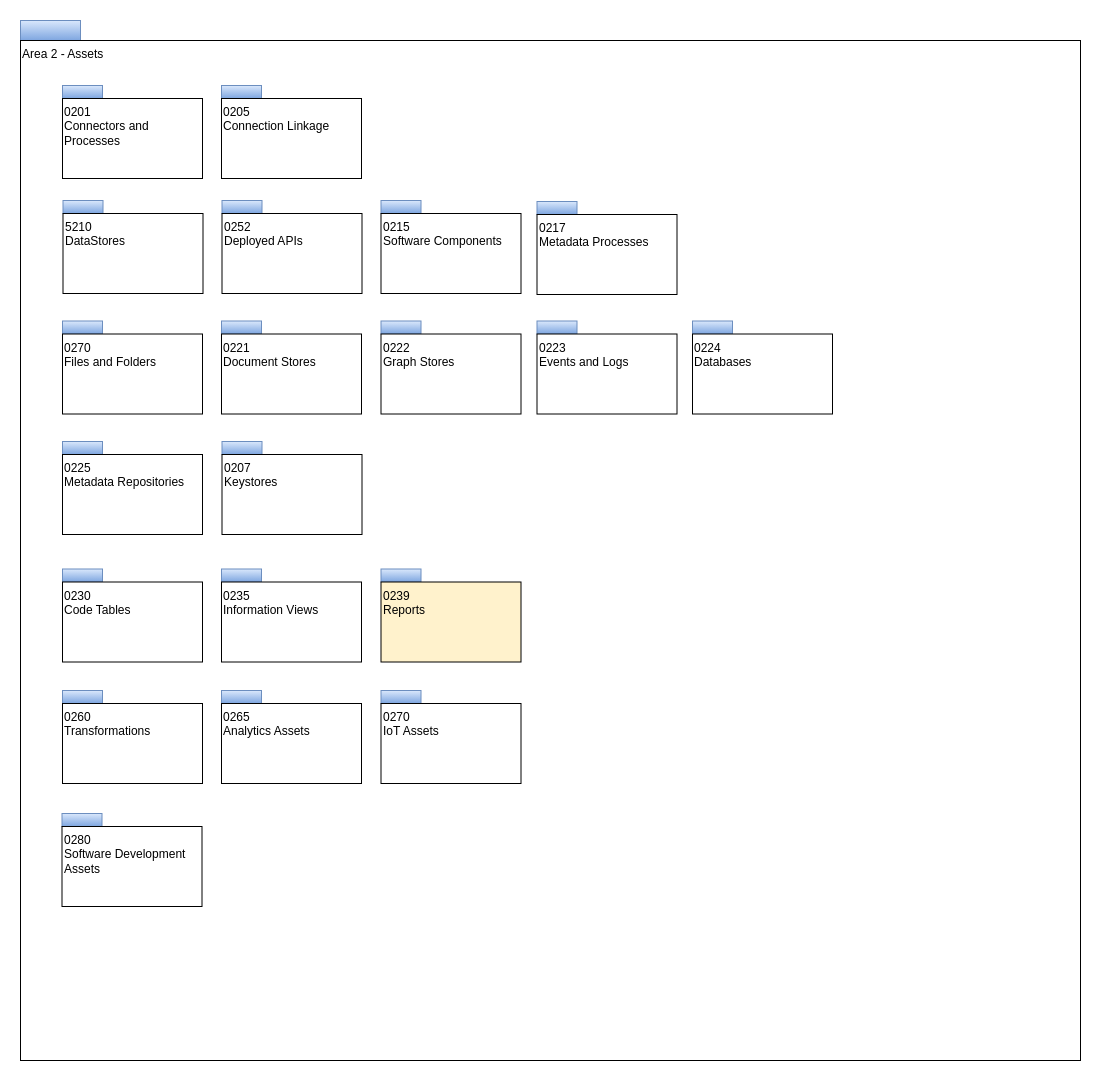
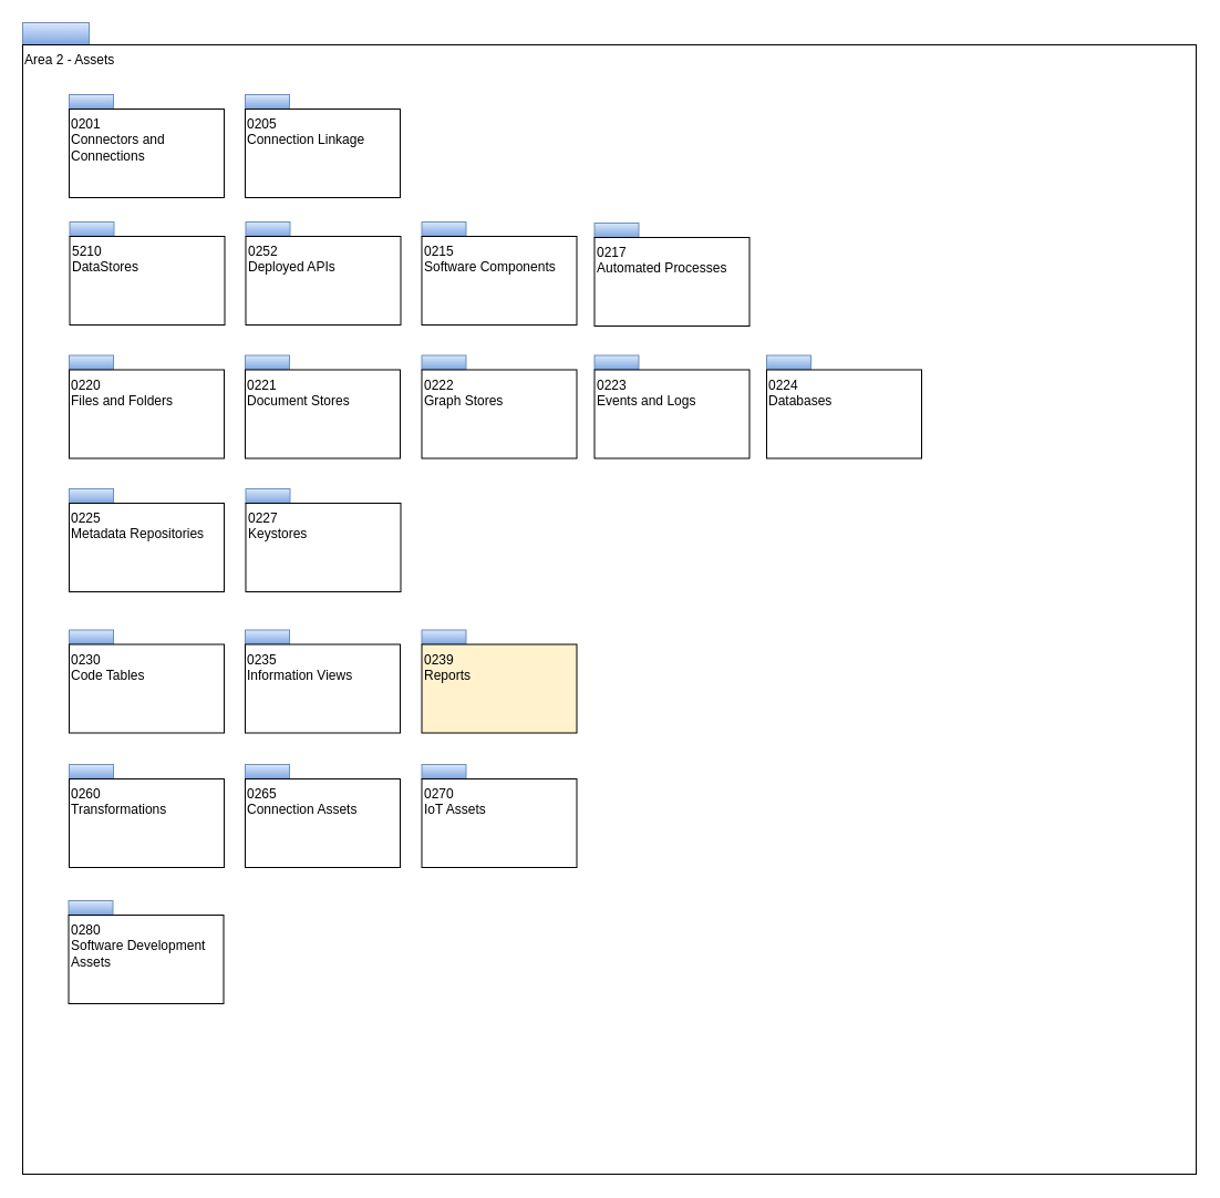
  <mxCell id="0" />
  <mxCell id="1" parent="0" />
  <mxCell id="2" value="" style="rounded=0;whiteSpace=wrap;html=1;align=left;fillColor=#dae8fc;strokeColor=#6c8ebf;gradientColor=#7ea6e0;" parent="1" vertex="1"><mxGeometry x="20" y="20" width="60" height="20" as="geometry" /></mxCell>
  <mxCell id="3" value="Area 2 - Assets" style="rounded=0;whiteSpace=wrap;html=1;align=left;verticalAlign=top;" parent="1" vertex="1"><mxGeometry x="20" y="40" width="1060" height="1020" as="geometry" /></mxCell>
  <mxCell id="4" value="" style="rounded=0;whiteSpace=wrap;html=1;align=left;fillColor=#dae8fc;strokeColor=#6c8ebf;gradientColor=#7ea6e0;" parent="1" vertex="1"><mxGeometry x="62" y="85" width="40" height="13" as="geometry" /></mxCell>
- <mxCell id="5" value="0201&lt;br&gt;Connectors and Processes" style="rounded=0;whiteSpace=wrap;html=1;align=left;verticalAlign=top;" parent="1" vertex="1"><mxGeometry x="62" y="98" width="140" height="80" as="geometry" /></mxCell>
+ <mxCell id="5" value="0201&lt;br&gt;Connectors and Connections" style="rounded=0;whiteSpace=wrap;html=1;align=left;verticalAlign=top;" parent="1" vertex="1"><mxGeometry x="62" y="98" width="140" height="80" as="geometry" /></mxCell>
  <mxCell id="6" value="" style="rounded=0;whiteSpace=wrap;html=1;align=left;fillColor=#dae8fc;strokeColor=#6c8ebf;gradientColor=#7ea6e0;" parent="1" vertex="1"><mxGeometry x="221" y="85" width="40" height="13" as="geometry" /></mxCell>
  <mxCell id="7" value="0205&lt;br&gt;Connection Linkage" style="rounded=0;whiteSpace=wrap;html=1;align=left;verticalAlign=top;" parent="1" vertex="1"><mxGeometry x="221" y="98" width="140" height="80" as="geometry" /></mxCell>
  <mxCell id="8" value="" style="rounded=0;whiteSpace=wrap;html=1;align=left;fillColor=#dae8fc;strokeColor=#6c8ebf;gradientColor=#7ea6e0;" parent="1" vertex="1"><mxGeometry x="380.5" y="200" width="40" height="13" as="geometry" /></mxCell>
  <mxCell id="9" value="0215&lt;br&gt;Software Components&lt;br&gt;" style="rounded=0;whiteSpace=wrap;html=1;align=left;verticalAlign=top;" parent="1" vertex="1"><mxGeometry x="380.5" y="213" width="140" height="80" as="geometry" /></mxCell>
  <mxCell id="10" value="" style="rounded=0;whiteSpace=wrap;html=1;align=left;fillColor=#dae8fc;strokeColor=#6c8ebf;gradientColor=#7ea6e0;" parent="1" vertex="1"><mxGeometry x="536.5" y="201" width="40" height="13" as="geometry" /></mxCell>
- <mxCell id="11" value="0217&lt;br&gt;Metadata Processes&lt;br&gt;" style="rounded=0;whiteSpace=wrap;html=1;align=left;verticalAlign=top;" parent="1" vertex="1"><mxGeometry x="536.5" y="214" width="140" height="80" as="geometry" /></mxCell>
+ <mxCell id="11" value="0217&lt;br&gt;Automated Processes&lt;br&gt;" style="rounded=0;whiteSpace=wrap;html=1;align=left;verticalAlign=top;" parent="1" vertex="1"><mxGeometry x="536.5" y="214" width="140" height="80" as="geometry" /></mxCell>
  <mxCell id="12" value="" style="rounded=0;whiteSpace=wrap;html=1;align=left;fillColor=#dae8fc;strokeColor=#6c8ebf;gradientColor=#7ea6e0;" parent="1" vertex="1"><mxGeometry x="62.5" y="200" width="40" height="13" as="geometry" /></mxCell>
  <mxCell id="13" value="5210&lt;br&gt;DataStores&lt;br&gt;" style="rounded=0;whiteSpace=wrap;html=1;align=left;verticalAlign=top;" parent="1" vertex="1"><mxGeometry x="62.5" y="213" width="140" height="80" as="geometry" /></mxCell>
  <mxCell id="14" value="" style="rounded=0;whiteSpace=wrap;html=1;align=left;fillColor=#dae8fc;strokeColor=#6c8ebf;gradientColor=#7ea6e0;" parent="1" vertex="1"><mxGeometry x="221.5" y="200" width="40" height="13" as="geometry" /></mxCell>
  <mxCell id="15" value="0252&lt;br&gt;Deployed APIs&lt;br&gt;" style="rounded=0;whiteSpace=wrap;html=1;align=left;verticalAlign=top;" parent="1" vertex="1"><mxGeometry x="221.5" y="213" width="140" height="80" as="geometry" /></mxCell>
  <mxCell id="16" value="" style="rounded=0;whiteSpace=wrap;html=1;align=left;fillColor=#dae8fc;strokeColor=#6c8ebf;gradientColor=#7ea6e0;" parent="1" vertex="1"><mxGeometry x="221" y="320.5" width="40" height="13" as="geometry" /></mxCell>
  <mxCell id="17" value="0221&lt;br&gt;Document Stores&lt;br&gt;" style="rounded=0;whiteSpace=wrap;html=1;align=left;verticalAlign=top;" parent="1" vertex="1"><mxGeometry x="221" y="333.5" width="140" height="80" as="geometry" /></mxCell>
  <mxCell id="18" value="" style="rounded=0;whiteSpace=wrap;html=1;align=left;fillColor=#dae8fc;strokeColor=#6c8ebf;gradientColor=#7ea6e0;" parent="1" vertex="1"><mxGeometry x="62" y="441" width="40" height="13" as="geometry" /></mxCell>
  <mxCell id="19" value="0225&lt;br&gt;Metadata Repositories&lt;br&gt;" style="rounded=0;whiteSpace=wrap;html=1;align=left;verticalAlign=top;" parent="1" vertex="1"><mxGeometry x="62" y="454" width="140" height="80" as="geometry" /></mxCell>
  <mxCell id="20" value="" style="rounded=0;whiteSpace=wrap;html=1;align=left;fillColor=#dae8fc;strokeColor=#6c8ebf;gradientColor=#7ea6e0;" parent="1" vertex="1"><mxGeometry x="221.5" y="441" width="40" height="13" as="geometry" /></mxCell>
- <mxCell id="21" value="0207&lt;br&gt;Keystores&lt;br&gt;" style="rounded=0;whiteSpace=wrap;html=1;align=left;verticalAlign=top;" parent="1" vertex="1"><mxGeometry x="221.5" y="454" width="140" height="80" as="geometry" /></mxCell>
+ <mxCell id="21" value="0227&lt;br&gt;Keystores&lt;br&gt;" style="rounded=0;whiteSpace=wrap;html=1;align=left;verticalAlign=top;" parent="1" vertex="1"><mxGeometry x="221.5" y="454" width="140" height="80" as="geometry" /></mxCell>
  <mxCell id="22" value="" style="rounded=0;whiteSpace=wrap;html=1;align=left;fillColor=#dae8fc;strokeColor=#6c8ebf;gradientColor=#7ea6e0;" parent="1" vertex="1"><mxGeometry x="380.5" y="320.5" width="40" height="13" as="geometry" /></mxCell>
  <mxCell id="23" value="0222&lt;br&gt;Graph Stores&lt;br&gt;" style="rounded=0;whiteSpace=wrap;html=1;align=left;verticalAlign=top;" parent="1" vertex="1"><mxGeometry x="380.5" y="333.5" width="140" height="80" as="geometry" /></mxCell>
  <mxCell id="24" value="" style="rounded=0;whiteSpace=wrap;html=1;align=left;fillColor=#dae8fc;strokeColor=#6c8ebf;gradientColor=#7ea6e0;" parent="1" vertex="1"><mxGeometry x="536.5" y="320.5" width="40" height="13" as="geometry" /></mxCell>
  <mxCell id="25" value="0223&lt;br&gt;Events and Logs&lt;br&gt;" style="rounded=0;whiteSpace=wrap;html=1;align=left;verticalAlign=top;" parent="1" vertex="1"><mxGeometry x="536.5" y="333.5" width="140" height="80" as="geometry" /></mxCell>
  <mxCell id="26" value="" style="rounded=0;whiteSpace=wrap;html=1;align=left;fillColor=#dae8fc;strokeColor=#6c8ebf;gradientColor=#7ea6e0;" parent="1" vertex="1"><mxGeometry x="62" y="568.5" width="40" height="13" as="geometry" /></mxCell>
  <mxCell id="27" value="0230&lt;br&gt;Code Tables&lt;br&gt;" style="rounded=0;whiteSpace=wrap;html=1;align=left;verticalAlign=top;" parent="1" vertex="1"><mxGeometry x="62" y="581.5" width="140" height="80" as="geometry" /></mxCell>
  <mxCell id="28" value="" style="rounded=0;whiteSpace=wrap;html=1;align=left;fillColor=#dae8fc;strokeColor=#6c8ebf;gradientColor=#7ea6e0;" parent="1" vertex="1"><mxGeometry x="221" y="568.5" width="40" height="13" as="geometry" /></mxCell>
  <mxCell id="29" value="0235&lt;br&gt;Information Views&lt;br&gt;" style="rounded=0;whiteSpace=wrap;html=1;align=left;verticalAlign=top;" parent="1" vertex="1"><mxGeometry x="221" y="581.5" width="140" height="80" as="geometry" /></mxCell>
  <mxCell id="30" value="" style="rounded=0;whiteSpace=wrap;html=1;align=left;fillColor=#dae8fc;strokeColor=#6c8ebf;gradientColor=#7ea6e0;" parent="1" vertex="1"><mxGeometry x="692" y="320.5" width="40" height="13" as="geometry" /></mxCell>
  <mxCell id="31" value="0224&lt;br&gt;Databases&lt;br&gt;" style="rounded=0;whiteSpace=wrap;html=1;align=left;verticalAlign=top;" parent="1" vertex="1"><mxGeometry x="692" y="333.5" width="140" height="80" as="geometry" /></mxCell>
  <mxCell id="32" value="" style="rounded=0;whiteSpace=wrap;html=1;align=left;fillColor=#dae8fc;strokeColor=#6c8ebf;gradientColor=#7ea6e0;" parent="1" vertex="1"><mxGeometry x="62" y="320.5" width="40" height="13" as="geometry" /></mxCell>
- <mxCell id="33" value="0270&lt;br&gt;Files and Folders&lt;br&gt;" style="rounded=0;whiteSpace=wrap;html=1;align=left;verticalAlign=top;" parent="1" vertex="1"><mxGeometry x="62" y="333.5" width="140" height="80" as="geometry" /></mxCell>
+ <mxCell id="33" value="0220&lt;br&gt;Files and Folders&lt;br&gt;" style="rounded=0;whiteSpace=wrap;html=1;align=left;verticalAlign=top;" parent="1" vertex="1"><mxGeometry x="62" y="333.5" width="140" height="80" as="geometry" /></mxCell>
  <mxCell id="34" value="" style="rounded=0;whiteSpace=wrap;html=1;align=left;fillColor=#dae8fc;strokeColor=#6c8ebf;gradientColor=#7ea6e0;" parent="1" vertex="1"><mxGeometry x="380.5" y="568.5" width="40" height="13" as="geometry" /></mxCell>
  <mxCell id="35" value="0239&lt;br&gt;Reports&lt;br&gt;" style="rounded=0;whiteSpace=wrap;html=1;align=left;verticalAlign=top;fillColor=#fff2cc;" parent="1" vertex="1"><mxGeometry x="380.5" y="581.5" width="140" height="80" as="geometry" /></mxCell>
  <mxCell id="36" value="" style="rounded=0;whiteSpace=wrap;html=1;align=left;fillColor=#dae8fc;strokeColor=#6c8ebf;gradientColor=#7ea6e0;" parent="1" vertex="1"><mxGeometry x="221" y="690" width="40" height="13" as="geometry" /></mxCell>
- <mxCell id="37" value="0265&lt;br&gt;Analytics Assets&lt;br&gt;" style="rounded=0;whiteSpace=wrap;html=1;align=left;verticalAlign=top;" parent="1" vertex="1"><mxGeometry x="221" y="703" width="140" height="80" as="geometry" /></mxCell>
+ <mxCell id="37" value="0265&lt;br&gt;Connection Assets&lt;br&gt;" style="rounded=0;whiteSpace=wrap;html=1;align=left;verticalAlign=top;" parent="1" vertex="1"><mxGeometry x="221" y="703" width="140" height="80" as="geometry" /></mxCell>
  <mxCell id="38" value="" style="rounded=0;whiteSpace=wrap;html=1;align=left;fillColor=#dae8fc;strokeColor=#6c8ebf;gradientColor=#7ea6e0;" parent="1" vertex="1"><mxGeometry x="380.5" y="690" width="40" height="13" as="geometry" /></mxCell>
  <mxCell id="39" value="0270&lt;br&gt;IoT Assets&lt;br&gt;" style="rounded=0;whiteSpace=wrap;html=1;align=left;verticalAlign=top;" parent="1" vertex="1"><mxGeometry x="380.5" y="703" width="140" height="80" as="geometry" /></mxCell>
  <mxCell id="40" value="" style="rounded=0;whiteSpace=wrap;html=1;align=left;fillColor=#dae8fc;strokeColor=#6c8ebf;gradientColor=#7ea6e0;" parent="1" vertex="1"><mxGeometry x="61.5" y="813" width="40" height="13" as="geometry" /></mxCell>
  <mxCell id="41" value="0280&lt;br&gt;Software Development Assets&lt;br&gt;" style="rounded=0;whiteSpace=wrap;html=1;align=left;verticalAlign=top;" parent="1" vertex="1"><mxGeometry x="61.5" y="826" width="140" height="80" as="geometry" /></mxCell>
  <mxCell id="42" value="" style="rounded=0;whiteSpace=wrap;html=1;align=left;fillColor=#dae8fc;strokeColor=#6c8ebf;gradientColor=#7ea6e0;" parent="1" vertex="1"><mxGeometry x="62" y="690" width="40" height="13" as="geometry" /></mxCell>
  <mxCell id="43" value="0260&lt;br&gt;Transformations&lt;br&gt;" style="rounded=0;whiteSpace=wrap;html=1;align=left;verticalAlign=top;" parent="1" vertex="1"><mxGeometry x="62" y="703" width="140" height="80" as="geometry" /></mxCell>
